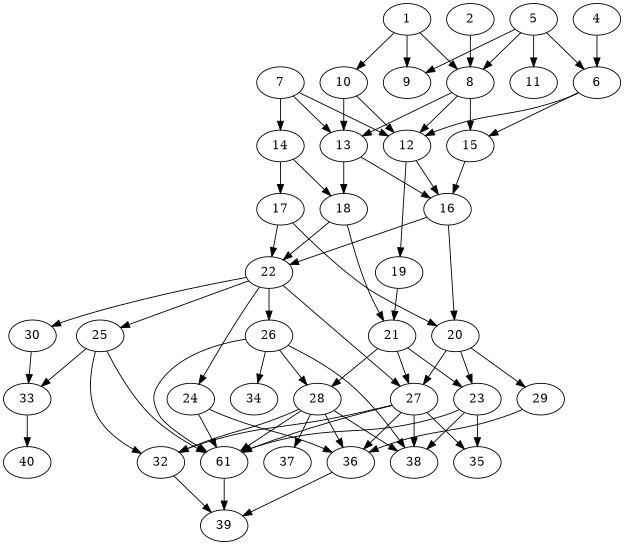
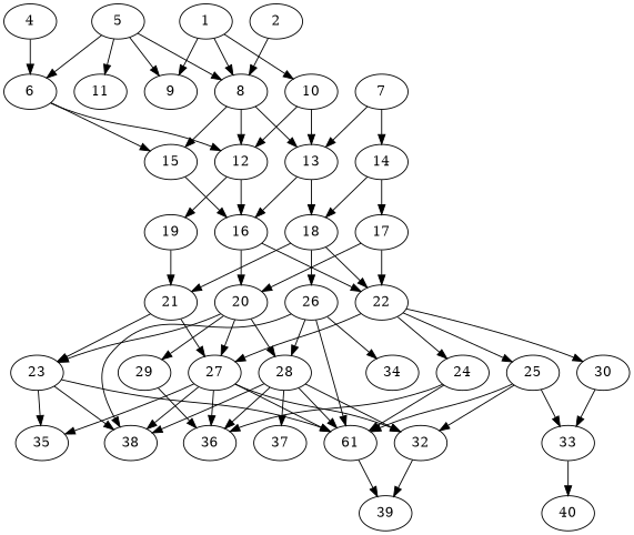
  digraph {
    node [alpha=0.17]
    1 [alpha=0.05 expect_size=13642752]
    8 [expect_size=5625856]
    9 [alpha=0.03 expect_size=32580608]
    10 [alpha=0.02 expect_size=38290432]
    12 [alpha=0.10 expect_size=28086272]
    15 [alpha=0.08 expect_size=17725440]
    13 [alpha=0.01 expect_size=21383168]
    16 [alpha=0.14 expect_size=26790912]
    19 [alpha=0.18 expect_size=19920896]
    18 [alpha=0.05 expect_size=26318848]
    2 [expect_size=5763072]
    7 [alpha=0.08 expect_size=36543488]
    14 [alpha=0.04 expect_size=40551424]
    11 [alpha=0.07 expect_size=15582208]
    17 [alpha=0.16 expect_size=7258112]
    4 [alpha=0.10 expect_size=42511360]
    6 [alpha=0.12 expect_size=25024512]
    5 [alpha=0.04 expect_size=17931264]
    20 [alpha=0.12 expect_size=27976704]
    22 [alpha=0.06 expect_size=49135616]
    21 [alpha=0.09 expect_size=33076224]
    23 [alpha=0.18 expect_size=25327616]
    27 [alpha=0.14 expect_size=42732544]
    29 [alpha=0.16 expect_size=44342272]
    24 [alpha=0.05 expect_size=28037120]
    25 [alpha=0.18 expect_size=38514688]
    26 [alpha=0.20 expect_size=10777600]
    30 [alpha=0.16 expect_size=40410112]
    28 [alpha=0.09 expect_size=32604160]
    n30 [alpha=0.01 expect_size=20783104 label=61]
    35 [alpha=0.15 expect_size=13876224]
    38 [expect_size=42554368]
    36 [alpha=0.05 expect_size=9687040]
    32 [alpha=0.15 expect_size=41046016]
    33 [expect_size=7348224]
    34 [alpha=0.13 expect_size=48783360]
    37 [expect_size=8812544]
    39 [alpha=0.04 expect_size=16923648]
    40 [alpha=0.00 expect_size=6444032]
    1 -> 8
    1 -> 9
    1 -> 10
    8 -> 12
    8 -> 15
    8 -> 13
    10 -> 12
    10 -> 13
    12 -> 16
    12 -> 19
    15 -> 16
    13 -> 16
    13 -> 18
    16 -> 20
    16 -> 22
    19 -> 21
    18 -> 22
    18 -> 21
    2 -> 8
-   7 -> 12
    7 -> 13
    7 -> 14
    14 -> 18
    14 -> 17
    17 -> 20
    17 -> 22
    4 -> 6
    6 -> 12
    6 -> 15
    5 -> 8
    5 -> 9
    5 -> 11
    5 -> 6
    20 -> 23
    20 -> 27
    20 -> 29
    22 -> 27
    22 -> 24
    22 -> 25
-   22 -> 26
+   18 -> 26
    22 -> 30
    21 -> 23
    21 -> 27
-   21 -> 28
+   20 -> 28
    23 -> n30
    23 -> 35
    23 -> 38
    27 -> n30
    27 -> 35
    27 -> 38
    27 -> 36
    27 -> 32
    29 -> 36
    24 -> n30
    24 -> 36
    25 -> n30
    25 -> 32
    25 -> 33
    26 -> 28
    26 -> n30
    26 -> 38
    26 -> 34
    30 -> 33
    28 -> n30
    28 -> 38
    28 -> 36
    28 -> 32
    28 -> 37
    n30 -> 39
-   36 -> 39
    32 -> 39
    33 -> 40
  }
